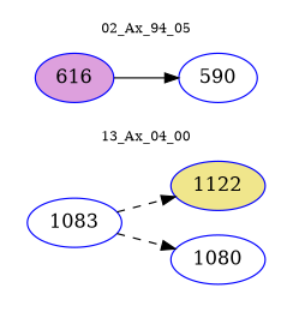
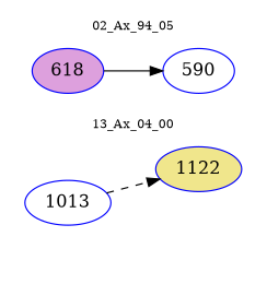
  digraph {
    rankdir=LR
    node [color=blue fillcolor=white style=filled]
    edge [color=black style=dashed]
-   n1 [label=1083]
-   n2 [label=1080]
+   n1 [label=1013]
    n3 [fillcolor=khaki label=1122]
-   n4 [fillcolor=plum label=616]
+   n4 [fillcolor=plum label=618]
    n5 [label=590]
    subgraph cluster_1 {
      color=white
      fontsize=10
      label="13_Ax_04_00"
      n1
-     n2
      n3
    }
    subgraph cluster_2 {
      color=white
      fontsize=10
      label="02_Ax_94_05"
      n4
      n5
    }
-   n1 -> n2
    n1 -> n3
    n4 -> n5 [style=solid]
  }
